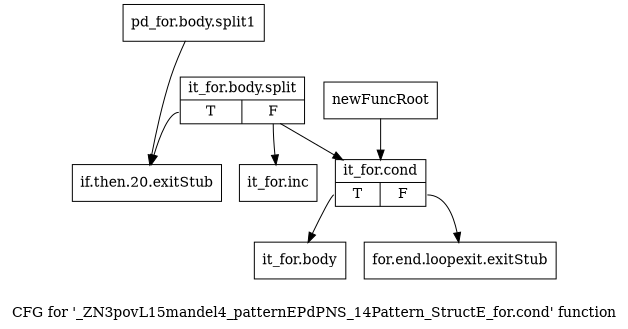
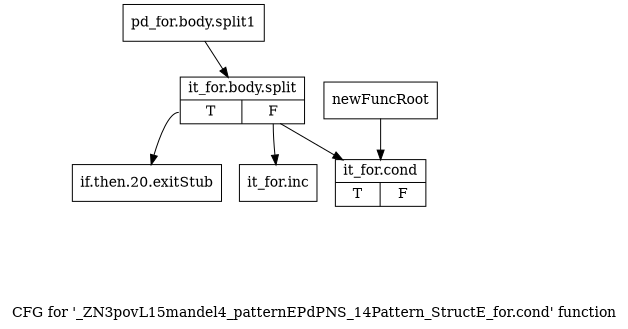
  digraph {
    label="CFG for '_ZN3povL15mandel4_patternEPdPNS_14Pattern_StructE_for.cond' function"
    node [shape=record]
    n1 [label="{newFuncRoot}"]
    n2 [label="{it_for.cond|{<s0>T|<s1>F}}"]
-   n3 [label="{for.end.loopexit.exitStub}"]
-   n4 [label="{it_for.body}"]
    n5 [label="{if.then.20.exitStub}"]
    n6 [label="{pd_for.body.split1}"]
    n7 [label="{it_for.body.split|{<s0>T|<s1>F}}"]
    n8 [label="{it_for.inc}"]
    n1 -> n2
-   n2 -> n3 [tailport=s1]
-   n2 -> n4 [tailport=s0]
-   n6 -> n5
+   n6 -> n7
    n7 -> n2
    n7 -> n5 [tailport=s0]
    n7 -> n8 [tailport=s1]
  }
